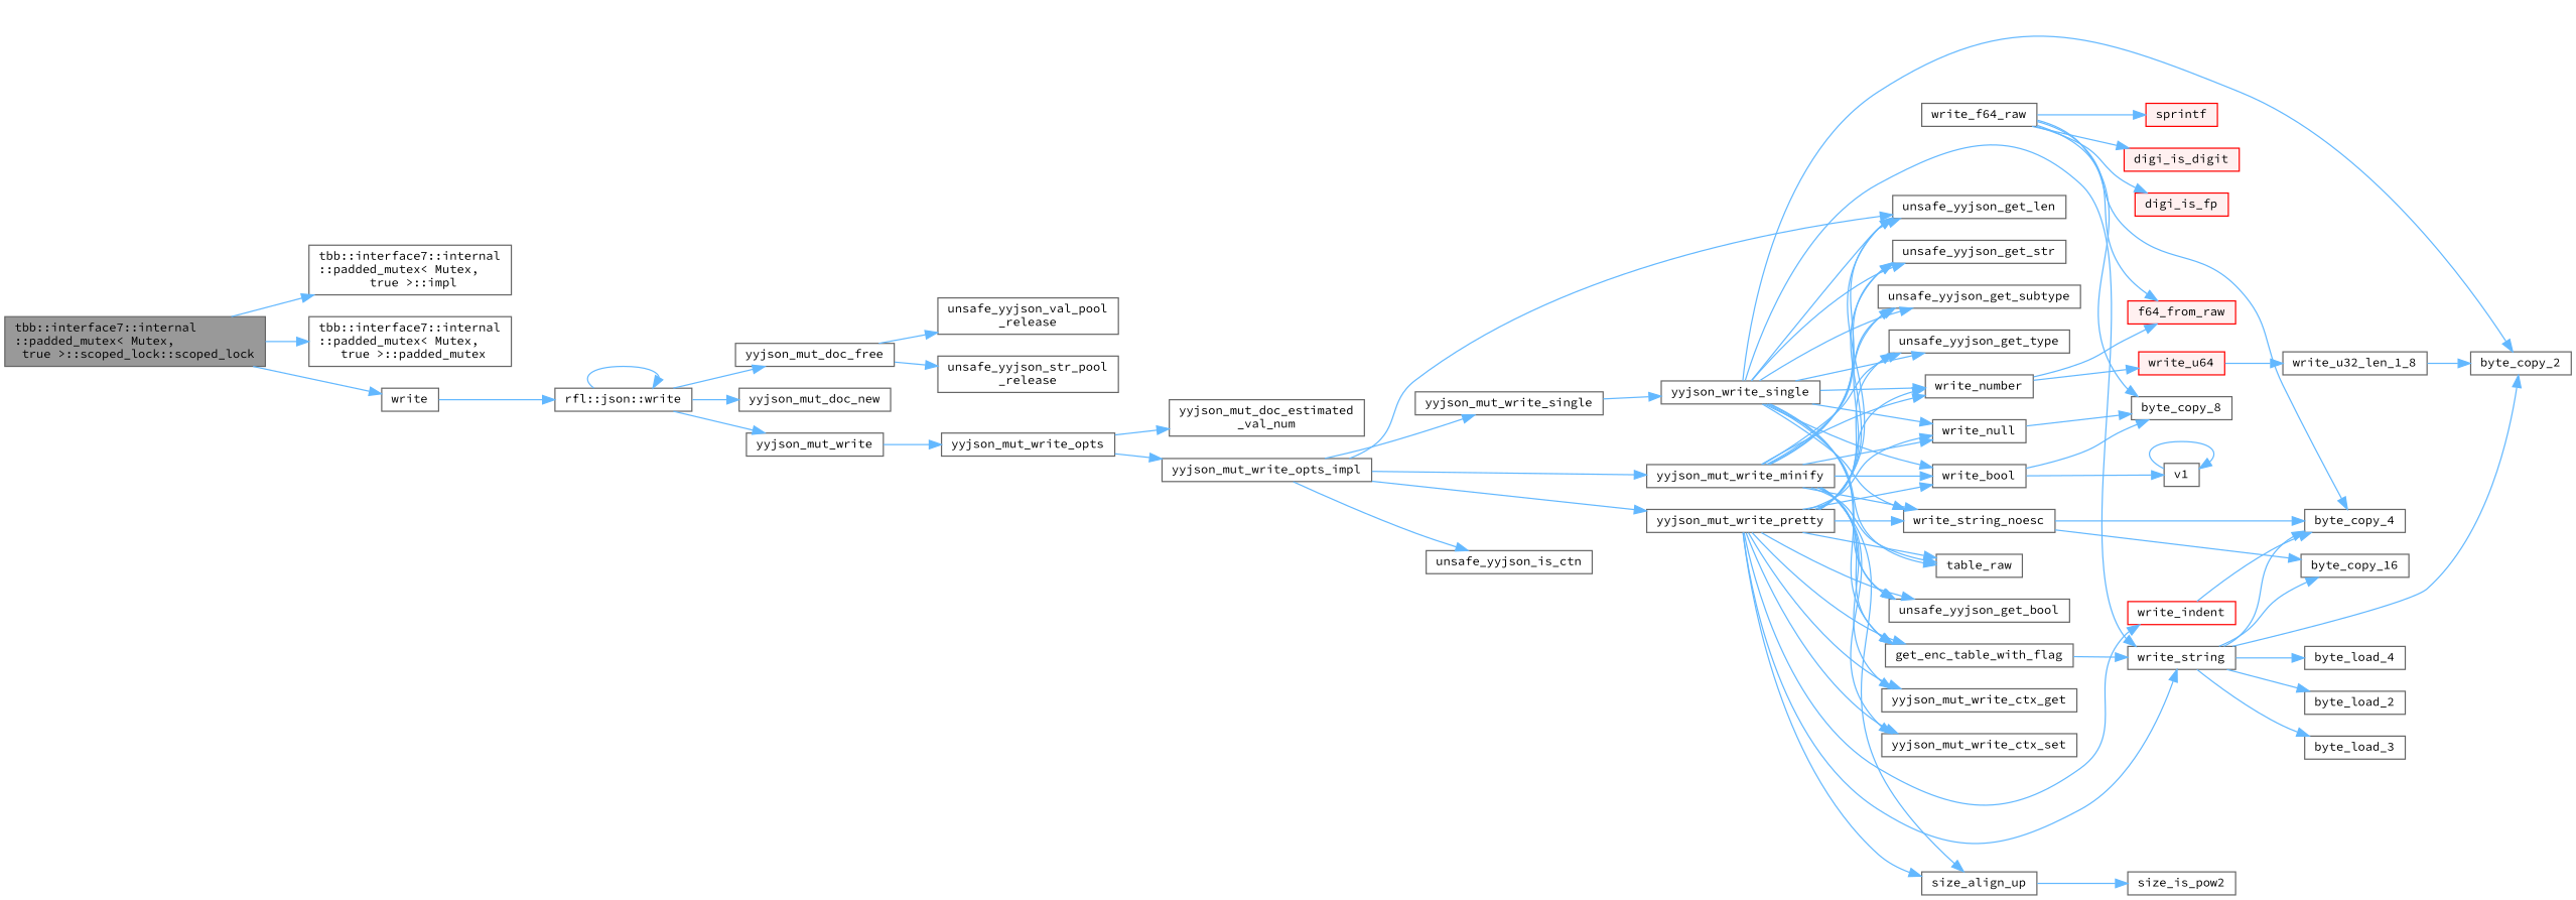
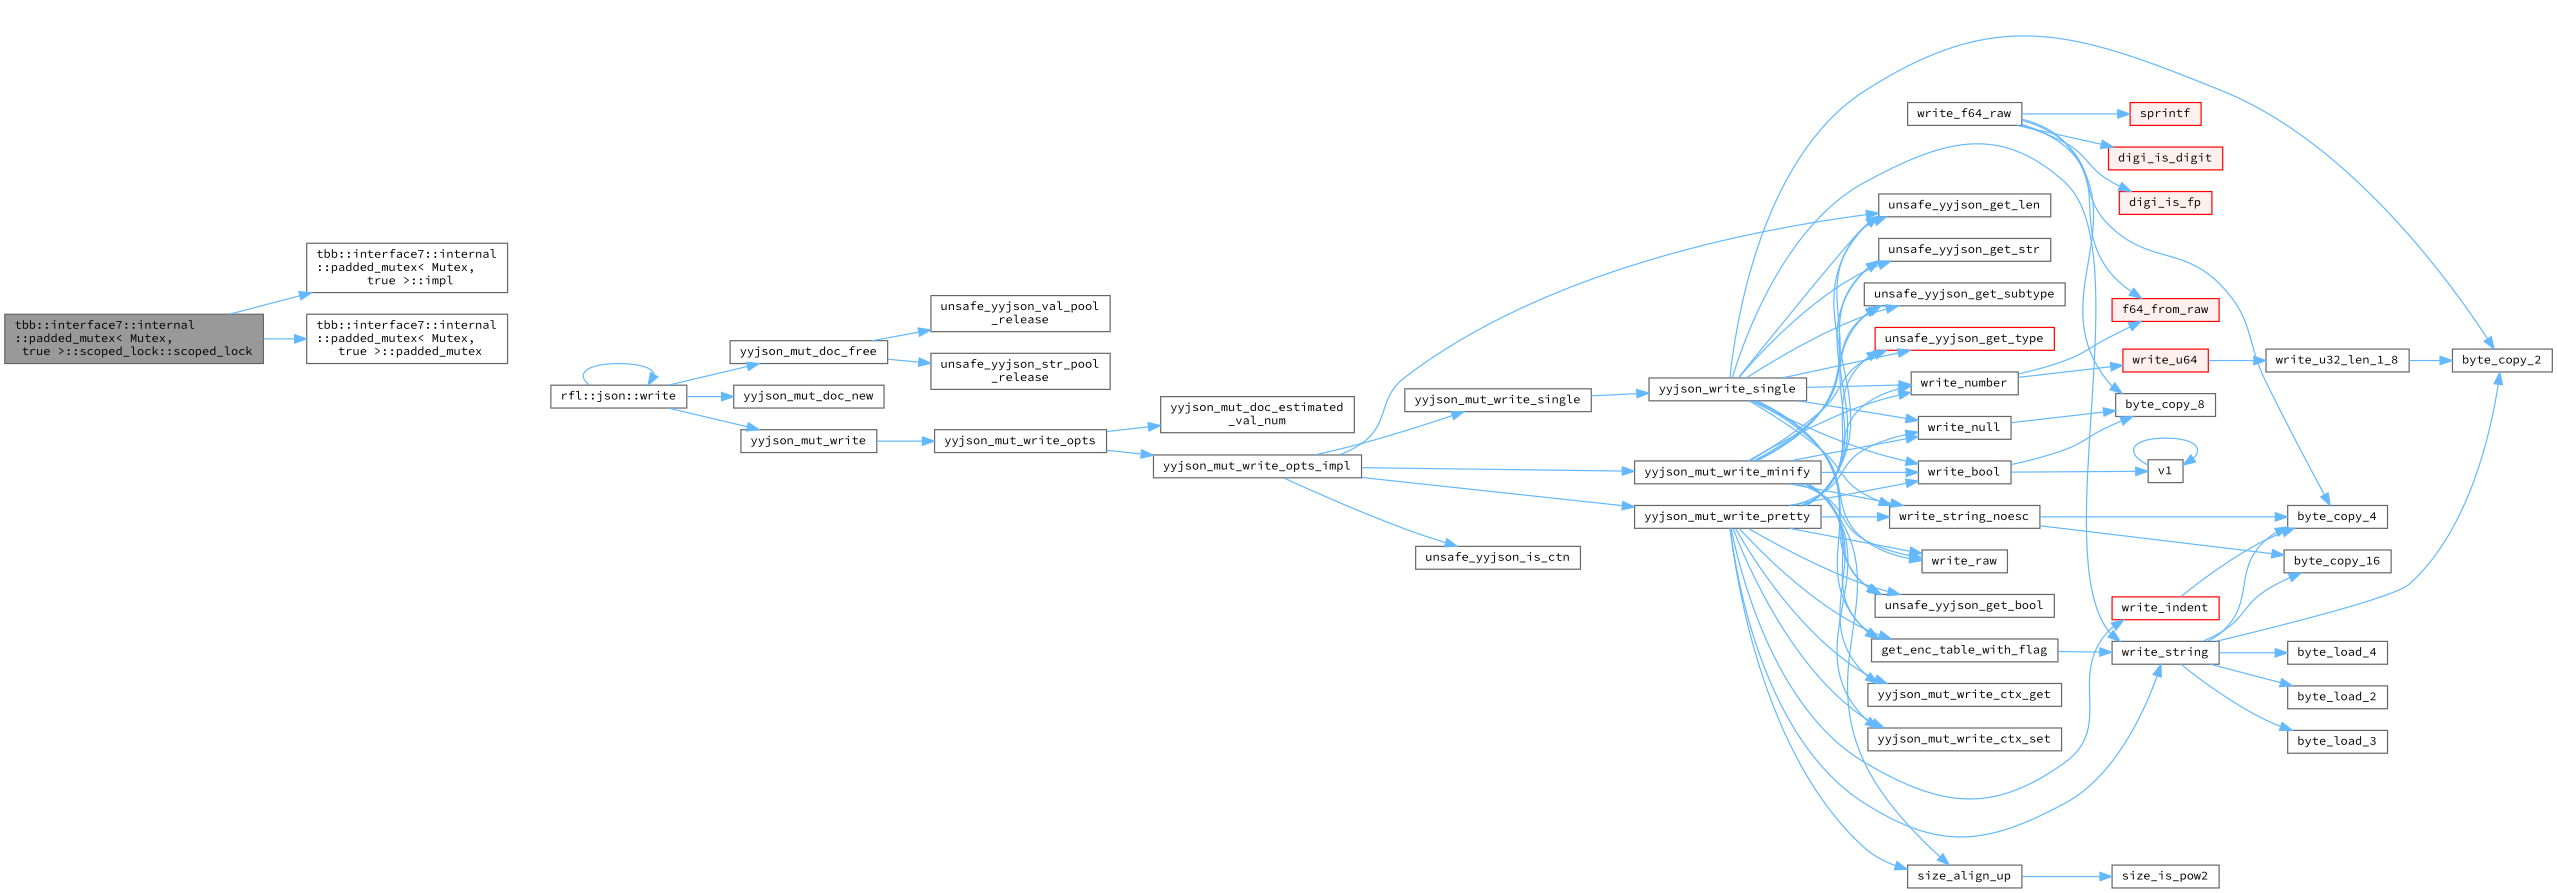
  digraph {
    fontname="Source Code Pro"
    rankdir=LR
    node [color=grey40 fillcolor=white fontname="Source Code Pro" fontsize=10 shape=box style=filled]
    edge [color=steelblue1 fontname="Source Code Pro" fontsize=10 labelfontname=Helvetica labelfontsize=10 style=solid]
    n1 [color=gray40 fillcolor=grey60 fontcolor=black height=0.2 label="tbb::interface7::internal\l::padded_mutex\< Mutex,\l true \>::scoped_lock::scoped_lock" width=0.4]
    n2 [height=0.2 label="tbb::interface7::internal\l::padded_mutex\< Mutex,\l true \>::impl" width=0.4]
    n3 [height=0.2 label="tbb::interface7::internal\l::padded_mutex\< Mutex,\l true \>::padded_mutex" width=0.4]
-   n4 [height=0.2 label=write width=0.4]
    n5 [height=0.2 label="rfl::json::write" width=0.4]
    n6 [height=0.2 label=yyjson_mut_doc_free width=0.4]
    n7 [height=0.2 label=yyjson_mut_doc_new width=0.4]
    n8 [height=0.2 label=yyjson_mut_write width=0.4]
    n9 [height=0.2 label="unsafe_yyjson_str_pool\l_release" width=0.4]
    n10 [height=0.2 label="unsafe_yyjson_val_pool\l_release" width=0.4]
    n11 [height=0.2 label=yyjson_mut_write_opts width=0.4]
    n12 [height=0.2 label="yyjson_mut_doc_estimated\l_val_num" width=0.4]
    n13 [height=0.2 label=yyjson_mut_write_opts_impl width=0.4]
    n14 [height=0.2 label=unsafe_yyjson_get_len width=0.4]
    n15 [height=0.2 label=unsafe_yyjson_is_ctn width=0.4]
    n16 [height=0.2 label=yyjson_mut_write_minify width=0.4]
    n17 [height=0.2 label=yyjson_mut_write_pretty width=0.4]
    n18 [height=0.2 label=yyjson_mut_write_single width=0.4]
    n19 [height=0.2 label=get_enc_table_with_flag width=0.4]
    n20 [height=0.2 label=size_align_up width=0.4]
    n21 [height=0.2 label=unsafe_yyjson_get_bool width=0.4]
    n22 [height=0.2 label=unsafe_yyjson_get_str width=0.4]
    n23 [height=0.2 label=unsafe_yyjson_get_subtype width=0.4]
-   n24 [height=0.2 label=unsafe_yyjson_get_type width=0.4]
+   n24 [color=red height=0.2 label=unsafe_yyjson_get_type width=0.4]
    n25 [height=0.2 label=write_bool width=0.4]
    n26 [height=0.2 label=write_null width=0.4]
    n27 [height=0.2 label=write_number width=0.4]
-   n28 [height=0.2 label=table_raw width=0.4]
+   n28 [height=0.2 label=write_raw width=0.4]
    n29 [height=0.2 label=write_string_noesc width=0.4]
    n30 [height=0.2 label=yyjson_mut_write_ctx_get width=0.4]
    n31 [height=0.2 label=yyjson_mut_write_ctx_set width=0.4]
    n32 [height=0.2 label=write_string width=0.4]
    n33 [color=red height=0.2 label=write_indent width=0.4]
    n34 [height=0.2 label=yyjson_write_single width=0.4]
    n35 [height=0.2 label=size_is_pow2 width=0.4]
    n36 [height=0.2 label=byte_copy_8 width=0.4]
    n37 [height=0.2 label=v1 width=0.4]
    n38 [color=red fillcolor="#FFF0F0" height=0.2 label=write_u64 width=0.4]
    n39 [color=red fillcolor="#FFF0F0" height=0.2 label=f64_from_raw width=0.4]
    n40 [height=0.2 label=byte_copy_4 width=0.4]
    n41 [height=0.2 label=byte_copy_2 width=0.4]
    n42 [height=0.2 label=byte_copy_16 width=0.4]
    n43 [height=0.2 label=byte_load_2 width=0.4]
    n44 [height=0.2 label=byte_load_3 width=0.4]
    n45 [height=0.2 label=byte_load_4 width=0.4]
    n46 [height=0.2 label=write_f64_raw width=0.4]
    n47 [color=red fillcolor="#FFF0F0" height=0.2 label=digi_is_digit width=0.4]
    n48 [color=red fillcolor="#FFF0F0" height=0.2 label=digi_is_fp width=0.4]
    n49 [color=red fillcolor="#FFF0F0" height=0.2 label=sprintf width=0.4]
    n50 [height=0.2 label=write_u32_len_1_8 width=0.4]
    n1 -> n2
    n1 -> n3
-   n1 -> n4
-   n4 -> n5
    n5 -> n5
    n5 -> n6
    n5 -> n7
    n5 -> n8
    n6 -> n9
    n6 -> n10
    n8 -> n11
    n11 -> n12
    n11 -> n13
    n13 -> n14
    n13 -> n15
    n13 -> n16
    n13 -> n17
    n13 -> n18
    n16 -> n14
    n16 -> n19
    n16 -> n20
    n16 -> n21
    n16 -> n22
    n16 -> n23
    n16 -> n24
    n16 -> n25
    n16 -> n26
    n16 -> n27
    n16 -> n28
    n16 -> n29
    n16 -> n30
    n16 -> n31
    n17 -> n14
    n17 -> n19
    n17 -> n20
    n17 -> n21
    n17 -> n22
    n17 -> n23
    n17 -> n24
    n17 -> n25
    n17 -> n26
    n17 -> n27
    n17 -> n28
    n17 -> n29
    n17 -> n30
    n17 -> n31
    n17 -> n32
    n17 -> n33
    n18 -> n34
    n19 -> n32
    n20 -> n35
    n25 -> n36
    n25 -> n37
    n26 -> n36
    n27 -> n38
    n27 -> n39
    n29 -> n40
    n29 -> n42
    n32 -> n40
    n32 -> n41
    n32 -> n42
    n32 -> n43
    n32 -> n44
    n32 -> n45
    n33 -> n40
    n34 -> n14
    n34 -> n19
    n34 -> n21
    n34 -> n22
    n34 -> n23
    n34 -> n24
    n34 -> n25
    n34 -> n26
    n34 -> n27
    n34 -> n28
    n34 -> n29
    n34 -> n32
    n34 -> n41
    n37 -> n37
    n38 -> n50
    n46 -> n36
    n46 -> n39
    n46 -> n40
    n46 -> n47
    n46 -> n48
    n46 -> n49
    n50 -> n41
  }
